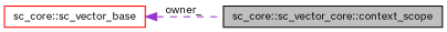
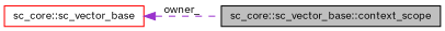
  digraph {
    rankdir=LR
    fontname="IBM Plex Sans"
    node [fontname="IBM Plex Sans" fontsize=10 shape=record style=filled]
-   n1 [color=black fillcolor=grey75 fontcolor=black height=0.2 label="sc_core::sc_vector_core::context_scope" width=0.4]
+   n1 [color=black fillcolor=grey75 fontcolor=black height=0.2 label="sc_core::sc_vector_base::context_scope" width=0.4]
    n2 [color=red fillcolor=white height=0.2 label="sc_core::sc_vector_base" width=0.4]
    n2 -> n1 [color=darkorchid3 dir=back fontname="IBM Plex Sans" fontsize=10 label=owner_ labelfontname=FreeSans labelfontsize=10 style=dashed]
  }
